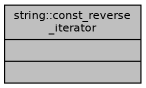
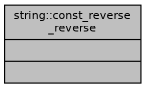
  digraph {
-   n1 [color=black fillcolor=grey75 fontcolor=black fontname=Helvetica fontsize=10 height=0.2 label="{string::const_reverse\l_iterator\n||}" shape=record style=filled width=0.4]
+   n1 [color=black fillcolor=grey75 fontcolor=black fontname=Helvetica fontsize=10 height=0.2 label="{string::const_reverse\l_reverse\n||}" shape=record style=filled width=0.4]
  }
